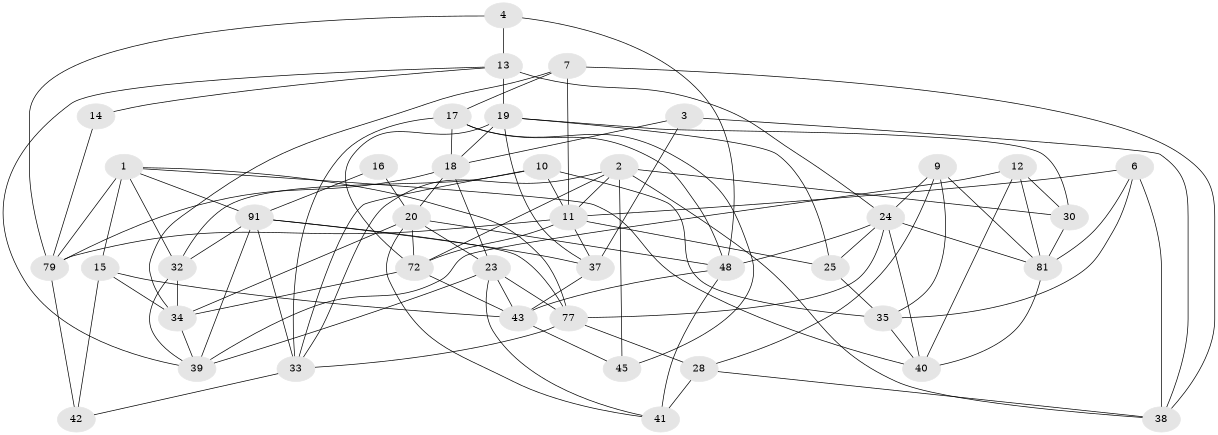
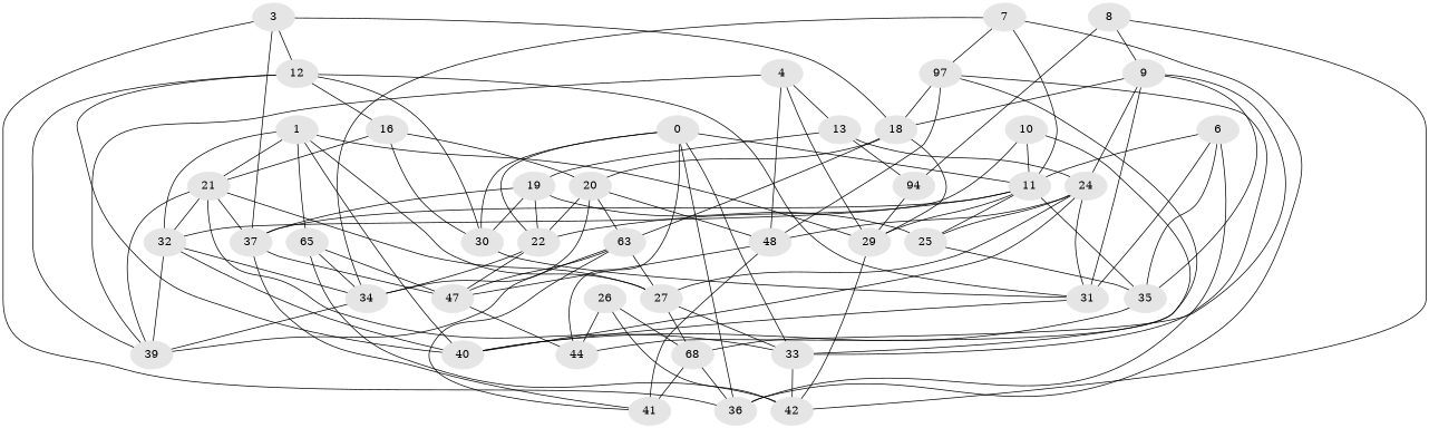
  graph {
    node [color=gray90 style=filled]
    edge [weight=1.0]
    1
-   15
-   21 [label=91]
-   27 [label=77]
-   29 [label=79]
+   15 [label=65]
+   21
+   27
+   29
    32
    40
    34
    42
-   43
+   43 [label=47]
    33
    37
    39
-   28
-   2
+   28 [label=68]
+   2 [label=0]
    11
-   22 [label=72]
+   22
    30
-   36 [label=38]
-   44 [label=45]
+   36
+   44
    25
-   31 [label=81]
+   31
    3
    12
    18
    16
    20
-   23
+   23 [label=63]
    41
    4
    13
    n32 [label=48]
-   14
+   14 [label=94]
    24
    19
+   8
    9
    6
    35
    7
-   17
+   17 [label=97]
    10
+   26
    1 -- 15
    1 -- 21
    1 -- 27
    1 -- 29
    1 -- 32
    1 -- 40
    15 -- 34
    15 -- 42 [weight=2.0]
    15 -- 43
    21 -- 27
    21 -- 32
    21 -- 33 [weight=2.0]
    21 -- 37
    21 -- 39
    27 -- 33
    27 -- 28
    29 -- 42
+   32 -- 40
    32 -- 34
    32 -- 39
    34 -- 39
    43 -- 44
    33 -- 42
    37 -- 43
-   20 -- 41
+   37 -- 41
    28 -- 36
    28 -- 41 [weight=2.0]
    2 -- 33
    2 -- 11
    2 -- 22
    2 -- 30
    2 -- 36
    2 -- 44
    11 -- 29
    11 -- 37
    11 -- 22
    11 -- 25
    22 -- 34
    22 -- 43
    30 -- 31
    25 -- 35
    31 -- 40
    3 -- 37
    3 -- 36
+   3 -- 12
    3 -- 18
    12 -- 40
    12 -- 39
    12 -- 30
    12 -- 31
+   12 -- 16
    18 -- 29
    18 -- 20
    18 -- 23
    16 -- 21
+   16 -- 30
    16 -- 20
    20 -- 34
    20 -- 22
    20 -- 23
    20 -- n32
    23 -- 27
    23 -- 43
    23 -- 39
    23 -- 41
    4 -- 29
-   13 -- 39
+   4 -- 39
    4 -- 13
    4 -- n32
    13 -- 14
    13 -- 24 [weight=2.0]
    13 -- 19 [weight=2.0]
    n32 -- 43
    n32 -- 41
    14 -- 29
    24 -- 27
    24 -- 40
    24 -- 25
    24 -- 31
    24 -- n32
    19 -- 37
    19 -- 22
    19 -- 30
    19 -- 25
+   8 -- 42
+   8 -- 14 [weight=2.0]
+   8 -- 9
    9 -- 28
    9 -- 31
-   19 -- 18
+   9 -- 18
    9 -- 24
    9 -- 35
    6 -- 11
    6 -- 36 [weight=2.0]
    6 -- 31
    6 -- 35 [weight=2.0]
    35 -- 40
    7 -- 34
    7 -- 11
    7 -- 36
    7 -- 17
    17 -- 33 [weight=2.0]
    17 -- 44
    17 -- 18
    17 -- n32
    10 -- 32
    10 -- 33
    10 -- 11
-   10 -- 35
+   11 -- 35
+   26 -- 42
+   26 -- 28
+   26 -- 44 [weight=2.0]
  }
